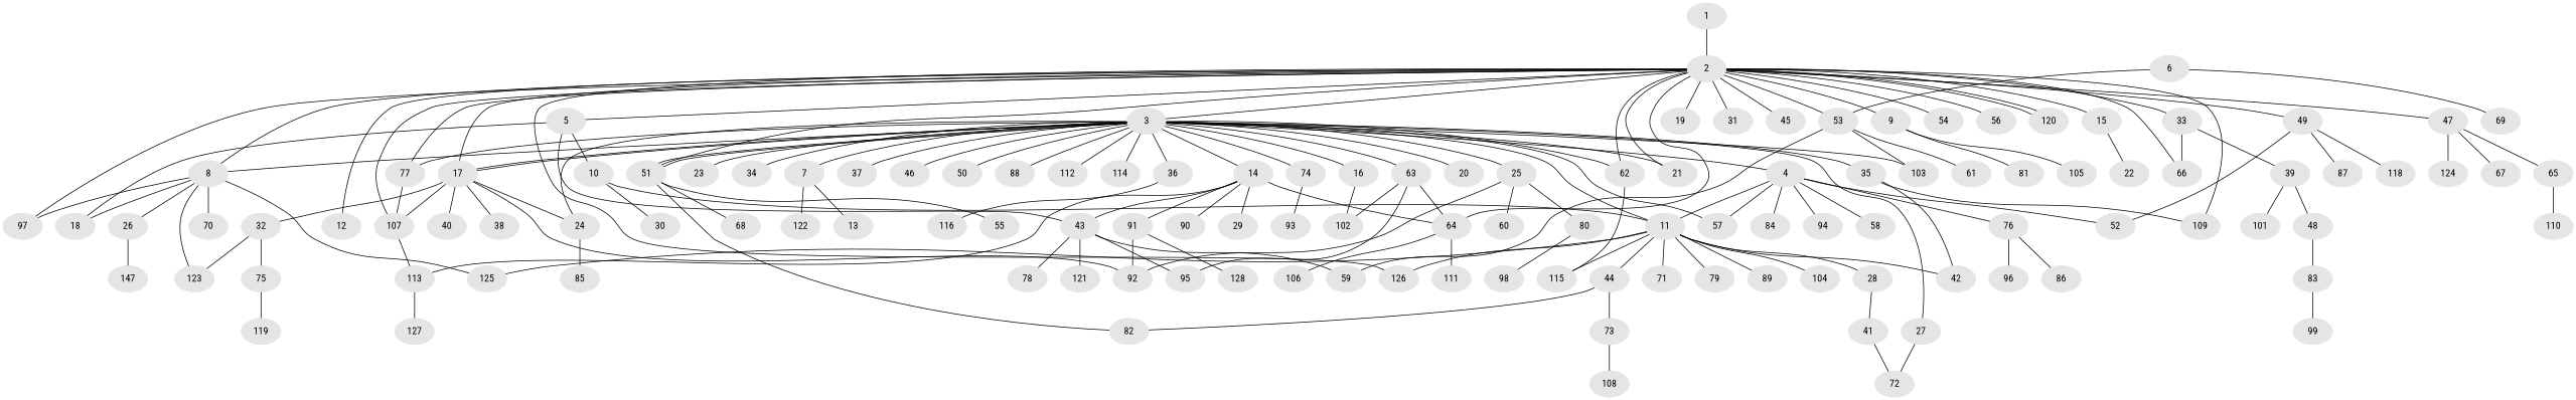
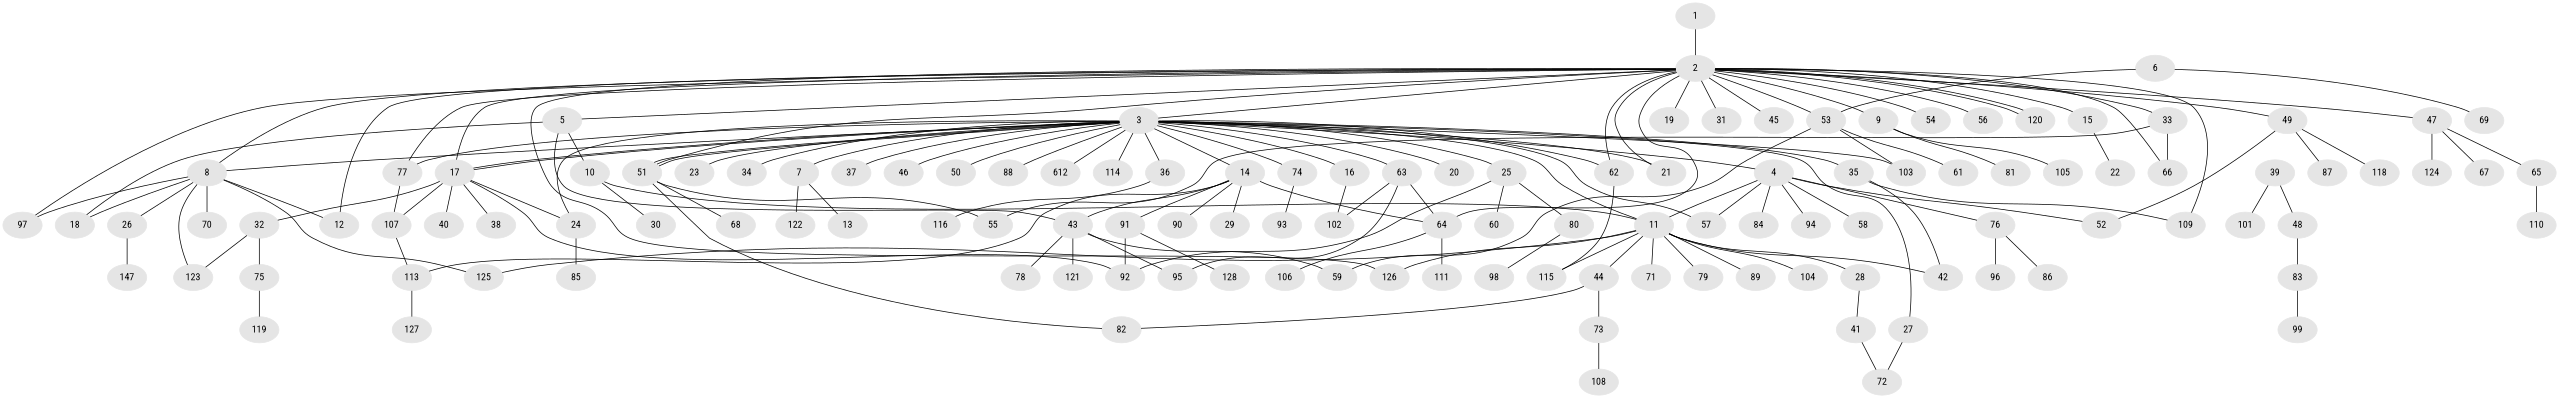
  graph {
    fontname="Roboto Condensed"
    node [color=gray90 fontname="Roboto Condensed" style=filled]
    edge [fontname="Roboto Condensed"]
    1
    2
    3
    5
    8
    9
    12
    15
    17
    19
    21
    31
    33
    45
    47
    49
    51
    54
    56
    62
    64
    66
    77
    97
    107
    109
    120
    126
    53
    4
    7
    11
    14
    16
    20
    23
    24
    25
    27
    34
    35
    36
    37
    46
    50
    57
    63
    74
    88
    103
-   112
+   112 [label=612]
    114
    10
    18
    43
    6
    69
    26
    70
    123
    125
    81
    105
    22
    32
    38
    40
    92
    39
    65
    67
    124
    52
    87
    118
    82
    55
    68
    115
    106
    111
    113
    58
    76
    84
    94
    13
    122
    28
    42
    44
    71
    79
    89
    104
    29
    90
    91
    102
    85
    60
    80
    72
    116
    95
    93
    86
    96
    30
    59
    78
    121
    61
    n114 [label=147]
    41
    73
    128
    127
    75
    98
    119
    48
    101
    83
    108
    110
    99
    1 -- 2
    2 -- 3
    2 -- 5
    2 -- 8
    2 -- 9
    2 -- 12
    2 -- 15
    2 -- 17
    2 -- 19
    2 -- 21
    2 -- 31
    2 -- 33
    2 -- 45
    2 -- 47
    2 -- 49
    2 -- 51
    2 -- 54
    2 -- 56
    2 -- 62
    2 -- 64
    2 -- 66
    2 -- 77
    2 -- 97
-   2 -- 107
    2 -- 109
    2 -- 120
    2 -- 120
    2 -- 126
    2 -- 53
    3 -- 8
    3 -- 17
    3 -- 17
    3 -- 21
    3 -- 51
    3 -- 51
    3 -- 62
    3 -- 77
    3 -- 4
    3 -- 7
    3 -- 11
    3 -- 14
    3 -- 16
    3 -- 20
    3 -- 23
    3 -- 24
    3 -- 25
    3 -- 27
    3 -- 34
    3 -- 35
    3 -- 36
    3 -- 37
    3 -- 46
    3 -- 50
    3 -- 57
    3 -- 63
    3 -- 74
    3 -- 88
    3 -- 103
    3 -- 112
    3 -- 114
    5 -- 10
    5 -- 18
    5 -- 43
+   8 -- 12
    8 -- 97
    8 -- 18
    8 -- 26
    8 -- 70
    8 -- 123
    8 -- 125
    9 -- 81
    9 -- 105
    15 -- 22
    17 -- 107
    17 -- 24
    17 -- 32
    17 -- 38
    17 -- 40
    17 -- 92
    33 -- 66
-   33 -- 39
+   33 -- 55
    47 -- 65
    47 -- 67
    47 -- 124
    49 -- 52
    49 -- 87
    49 -- 118
    51 -- 82
    51 -- 55
    51 -- 68
    62 -- 115
    64 -- 106
    64 -- 111
    77 -- 107
    107 -- 113
    53 -- 103
    53 -- 59
    53 -- 61
    4 -- 11
    4 -- 57
    4 -- 52
    4 -- 58
    4 -- 76
    4 -- 84
    4 -- 94
    7 -- 13
    7 -- 122
    11 -- 126
    11 -- 125
    11 -- 115
    11 -- 28
    11 -- 42
    11 -- 44
    11 -- 71
    11 -- 79
    11 -- 89
    11 -- 104
    14 -- 64
    14 -- 43
    14 -- 113
    14 -- 29
    14 -- 90
    14 -- 91
    16 -- 102
    24 -- 85
    25 -- 92
    25 -- 60
    25 -- 80
    27 -- 72
    35 -- 109
    35 -- 42
    36 -- 116
    63 -- 64
    63 -- 102
    63 -- 95
    74 -- 93
    10 -- 11
    10 -- 30
    43 -- 95
    43 -- 59
    43 -- 78
    43 -- 121
    6 -- 53
    6 -- 69
    26 -- n114
    32 -- 123
    32 -- 75
    39 -- 48
    39 -- 101
    65 -- 110
    113 -- 127
    76 -- 86
    76 -- 96
    28 -- 41
    44 -- 82
    44 -- 73
    91 -- 92
    91 -- 128
    80 -- 98
    41 -- 72
    73 -- 108
    75 -- 119
    48 -- 83
    83 -- 99
  }
